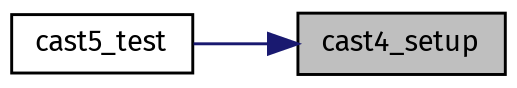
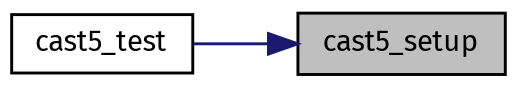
  digraph {
    rankdir=RL
    fontname="Fira Sans"
    node [color=black fontname="Fira Sans" fontsize=10 shape=record style=filled]
-   n1 [fillcolor=grey75 fontcolor=black height=0.2 label=cast4_setup width=0.4]
+   n1 [fillcolor=grey75 fontcolor=black height=0.2 label=cast5_setup width=0.4]
    n2 [fillcolor=white height=0.2 label=cast5_test width=0.4]
    n1 -> n2 [color=midnightblue dir=back fontname="Fira Sans" fontsize=10 labelfontname=Helvetica labelfontsize=10 style=solid]
  }
